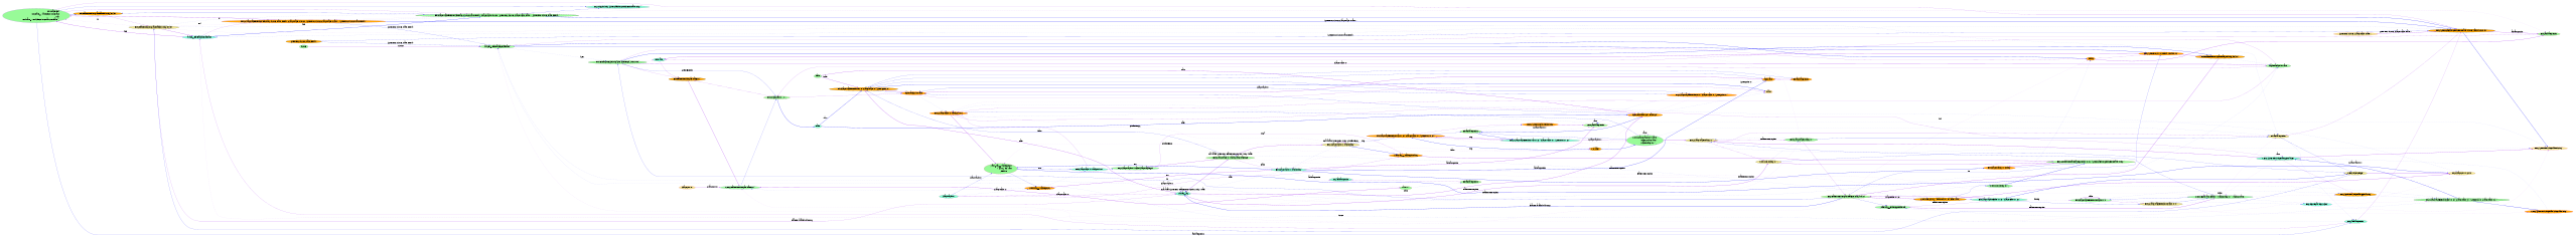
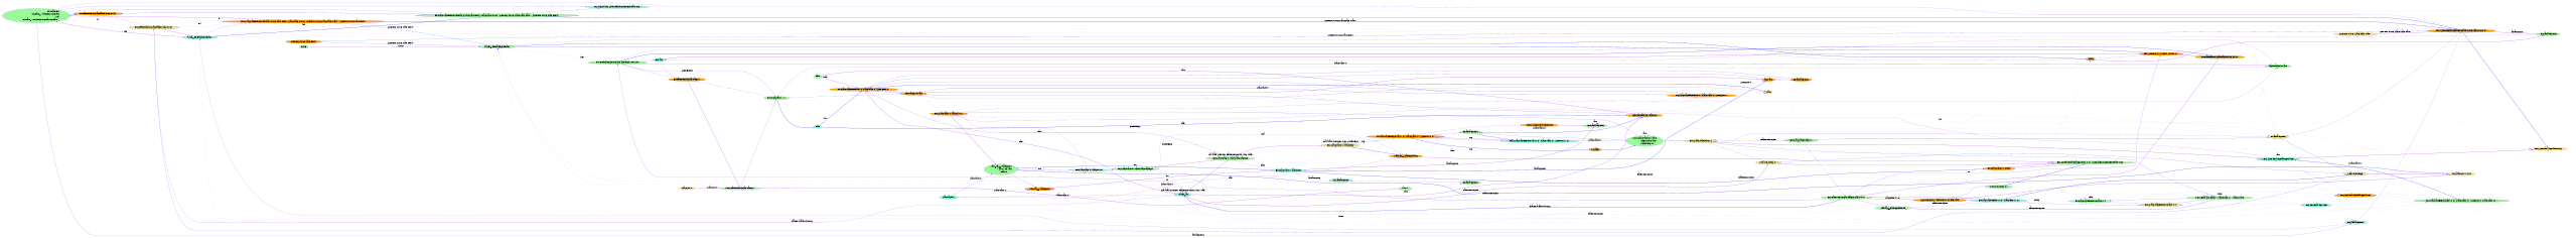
  digraph {
    rankdir=LR
    node [cluster="lambda expression" color=black file="ResultExtensions.cs" fillcolor=palegreen span="0-0" style=filled]
    edge [color=purple style=solid]
    n1 [cluster="string.Join(string, System.Collections.Generic.IEnumerable<string>)" color=deeppink fillcolor=aquamarine label="Entry string.Join(string, System.Collections.Generic.IEnumerable<string>)"]
    n2 [cluster="CSharpx.MaybeExtensions.FromJust<T>(CSharpx.Maybe<T>, System.Exception)" color=deeppink fillcolor=aquamarine label="return value;" span="165-165"]
    n3 [cluster="ReadText.Demo.Program.MakeError()" fillcolor=orange label="Exit ReadText.Demo.Program.MakeError()" span="74-74"]
    n4 [cluster="ReadText.Demo.Program.MakeError()" color=purple community=0 label="0: Entry ReadText.Demo.Program.MakeError()" span="74-74"]
    n5 [cluster="ReadText.Demo.Program.ReadBytes(string, bool, int)" label="return Encoding.UTF8.GetString(bytes, bytes.Length - count, count);" span="71-71"]
    n6 [cluster="CSharpx.Nothing<T>.Nothing()" color=deeppink fillcolor=orange label="Exit CSharpx.Nothing<T>.Nothing()" span="48-48"]
    n7 [cluster="CommandLine.Parser.ParseArguments<T1, T2>(System.Collections.Generic.IEnumerable<string>)" color=brown label="Entry CommandLine.Parser.ParseArguments<T1, T2>(System.Collections.Generic.IEnumerable<string>)" span="25-25"]
    n8 [cluster="CSharpx.MaybeExtensions.FromJust<T>(CSharpx.Maybe<T>, System.Exception)" label="maybe.MatchJust(out value)" span="163-163"]
    n9 [cluster="ReadText.Demo.Program.MakeError()" color=deeppink label="return Tuple.Create(''\0'', ''\0'');" span="76-76"]
    n10 [cluster="CSharpx.Maybe<T>.MatchJust(out T)" color=deeppink fillcolor=orange label="Entry CSharpx.Maybe<T>.MatchJust(out T)" span="34-34"]
    n11 [cluster="CSharpx.MaybeExtensions.Do<T>(CSharpx.Maybe<T>, System.Action<T>)" color=deeppink fillcolor=orange label="maybe.MatchJust(out value)" span="137-137"]
    n12 [cluster="System.ArgumentException.ArgumentException(string)" color=brown fillcolor=aquamarine label=reader span=""]
    n13 [cluster="CSharpx.Just<T>.Just(T)" color=brown fillcolor=khaki label="Entry CSharpx.Just<T>.Just(T)" span="58-58"]
    n14 [cluster="CSharpx.Maybe<T>.MatchJust(out T)" color=deeppink community=0 label="0: value = Tag == MaybeType.Just\r\n                ? ((Just<T>)this).Value\r\n                : default(T)" span="36-38"]
    n15 [color=brown fillcolor=orange label="Exit lambda expression" span="45-45"]
    n16 [cluster="CSharpx.MaybeExtensions.Do<T>(CSharpx.Maybe<T>, System.Action<T>)" color=brown fillcolor=orange label="action(value)" span="139-139"]
    n17 [cluster="CSharpx.MaybeExtensions.Do<T>(CSharpx.Maybe<T>, System.Action<T>)" fillcolor=orange label="Exit CSharpx.MaybeExtensions.Do<T>(CSharpx.Maybe<T>, System.Action<T>)" span="134-134"]
    n18 [color=brown label="Entry lambda expression" span="157-157"]
    n19 [cluster="ReadText.Demo.Program.ReadBytes(string, bool, int)" label="var bytes = File.ReadAllBytes(fileName)" span="66-66"]
    n20 [cluster="ReadText.Demo.Program.ReadBytes(string, bool, int)" color=purple fillcolor=orange label=fromTop span="67-67"]
    n21 [cluster="System.Func<T1, T2, TResult>.Invoke(T1, T2)" color=deeppink fillcolor=orange label="Entry System.Func<T1, T2, TResult>.Invoke(T1, T2)"]
    n22 [cluster="System.Text.StringBuilder.ToString()" color=deeppink fillcolor=khaki label="Entry System.Text.StringBuilder.ToString()"]
    n23 [cluster="CSharpx.MaybeExtensions.Do<T>(CSharpx.Maybe<T>, System.Action<T>)" color=deeppink fillcolor=khaki label="T value" span="136-136"]
    n24 [color=brown fillcolor=orange label="Tuple.Create(header(opts), reader(opts))" span="44-44"]
    n25 [color=brown label="Exit lambda expression" span="35-39"]
    n26 [cluster="CSharpx.MaybeExtensions.Do<T>(CSharpx.Maybe<T>, System.Action<T>)" color=deeppink fillcolor=orange label="Entry CSharpx.MaybeExtensions.Do<T>(CSharpx.Maybe<T>, System.Action<T>)" span="134-134"]
    n27 [cluster="ReadText.Demo.Program.ReadLines(string, bool, int)" fillcolor=orange label="Exit ReadText.Demo.Program.ReadLines(string, bool, int)" span="54-54"]
    n28 [cluster="ReadText.Demo.Program.ReadLines(string, bool, int)" fillcolor=khaki label="Entry ReadText.Demo.Program.ReadLines(string, bool, int)" span="54-54"]
    n29 [cluster="ReadText.Demo.Program.ReadLines(string, bool, int)" color=purple fillcolor=aquamarine label="var lines = File.ReadAllLines(fileName)" span="56-56"]
    n30 [cluster="CSharpx.MaybeExtensions.SelectMany<TSource, TValue, TResult>(CSharpx.Maybe<TSource>, System.Func<TSource, CSharpx.Maybe<TValue>>, System.Func<TSource, TValue, TResult>)" color=purple fillcolor=orange label="Entry CSharpx.MaybeExtensions.SelectMany<TSource, TValue, TResult>(CSharpx.Maybe<TSource>, System.Func<TSource, CSharpx.Maybe<TValue>>, System.Func<TSource, TValue, TResult>)" span="149-149"]
    n31 [cluster="CSharpx.MaybeExtensions.SelectMany<TSource, TValue, TResult>(CSharpx.Maybe<TSource>, System.Func<TSource, CSharpx.Maybe<TValue>>, System.Func<TSource, TValue, TResult>)" color=purple label="return maybe.Bind(\r\n                sourceValue => valueSelector(sourceValue)\r\n                    .Map(\r\n                        resultValue => resultSelector(sourceValue, resultValue)));" span="154-157"]
    n32 [cluster="CSharpx.MaybeExtensions.SelectMany<TSource, TValue, TResult>(CSharpx.Maybe<TSource>, System.Func<TSource, CSharpx.Maybe<TValue>>, System.Func<TSource, TValue, TResult>)" label="Exit CSharpx.MaybeExtensions.SelectMany<TSource, TValue, TResult>(CSharpx.Maybe<TSource>, System.Func<TSource, CSharpx.Maybe<TValue>>, System.Func<TSource, TValue, TResult>)" span="149-149"]
    n33 [fillcolor=khaki label="Exit lambda expression" span="14-20"]
    n34 [cluster="CSharpx.Maybe<T>.Maybe(CSharpx.MaybeType)" community=0 fillcolor=aquamarine label="0: this.tag = tag" span="21-21"]
    n35 [fillcolor=aquamarine label="Entry lambda expression" span="155-157"]
    n36 [cluster="System.Collections.Generic.IEnumerable<TSource>.Take<TSource>(int)" fillcolor=orange label="Entry System.Collections.Generic.IEnumerable<TSource>.Take<TSource>(int)"]
    n37 [fillcolor=aquamarine label="Entry lambda expression" span="46-46"]
    n38 [color=brown label="MakeError()" span="46-46"]
    n39 [color=brown label="Exit lambda expression" span="46-46"]
    n40 [cluster="System.Console.WriteLine(string)" color=deeppink community=0 fillcolor=orange label="0: Entry System.Console.WriteLine(string)"]
    n41 [color=deeppink community=0 label="0: Entry lambda expression" span="44-44"]
    n42 [cluster="CSharpx.MaybeExtensions.Map<T1, T2>(CSharpx.Maybe<T1>, System.Func<T1, T2>)" color=deeppink fillcolor=aquamarine label="Entry CSharpx.MaybeExtensions.Map<T1, T2>(CSharpx.Maybe<T1>, System.Func<T1, T2>)" span="118-118"]
    n43 [cluster="CSharpx.MaybeExtensions.Map<T1, T2>(CSharpx.Maybe<T1>, System.Func<T1, T2>)" community=0 fillcolor=orange label="0: T1 value1" span="120-120"]
    n44 [cluster="CSharpx.MaybeExtensions.Map<T1, T2>(CSharpx.Maybe<T1>, System.Func<T1, T2>)" color=purple fillcolor=orange label="Exit CSharpx.MaybeExtensions.Map<T1, T2>(CSharpx.Maybe<T1>, System.Func<T1, T2>)" span="118-118"]
    n45 [cluster="CSharpx.MaybeExtensions.Map<T1, T2>(CSharpx.Maybe<T1>, System.Func<T1, T2>)" color=purple community=0 label="0: return maybe.MatchJust(out value1)\r\n                ? Maybe.Just(func(value1))\r\n                : Maybe.Nothing<T2>();" span="121-123"]
    n46 [cluster="ReadText.Demo.Program.ReadBytes(string, bool, int)" fillcolor=orange label="Exit ReadText.Demo.Program.ReadBytes(string, bool, int)" span="64-64"]
    n47 [cluster="ReadText.Demo.Program.ReadBytes(string, bool, int)" color=brown label="Entry ReadText.Demo.Program.ReadBytes(string, bool, int)" span="64-64"]
    n48 [cluster="CSharpx.Maybe.OfEither<T1, T2>(CSharpx.Either<T1, T2>)" community=0 fillcolor=orange label="0: return new Just<T1>(((Either1Of2<T1, T2>)either).Value);" span="93-93"]
    n49 [cluster="CSharpx.Maybe.OfEither<T1, T2>(CSharpx.Either<T1, T2>)" color=purple community=0 label="0: either.Tag == Either2Type.Either1Of2" span="91-91"]
    n50 [cluster="object.GetType()" community=0 fillcolor=khaki label="0: Entry object.GetType()"]
    n51 [cluster="CSharpx.Maybe.Nothing<T>()" fillcolor=khaki label="Entry CSharpx.Maybe.Nothing<T>()" span="75-75"]
    n52 [cluster="CSharpx.Maybe.Nothing<T>()" community=0 fillcolor=khaki label="0: return new Nothing<T>();" span="77-77"]
    n53 [cluster="CSharpx.Maybe.Nothing<T>()" community=0 label="0: Exit CSharpx.Maybe.Nothing<T>()" span="75-75"]
    n54 [cluster="CSharpx.Maybe<T>.Maybe(CSharpx.MaybeType)" color=brown community=0 label="0: Exit CSharpx.Maybe<T>.Maybe(CSharpx.MaybeType)" span="19-19"]
    n55 [cluster="CSharpx.Maybe<T>.MatchNothing()" color=deeppink fillcolor=aquamarine label="Exit CSharpx.Maybe<T>.MatchNothing()" span="29-29"]
    n56 [cluster="CSharpx.Maybe.OfEither<T1, T2>(CSharpx.Either<T1, T2>)" color=brown fillcolor=aquamarine label="Exit CSharpx.Maybe.OfEither<T1, T2>(CSharpx.Either<T1, T2>)" span="89-89"]
    n57 [cluster="CSharpx.Maybe.OfEither<T1, T2>(CSharpx.Either<T1, T2>)" color=purple community=0 label="0: return new Nothing<T1>();" span="95-95"]
    n58 [cluster="CSharpx.MaybeExtensions.ToMaybe<T>(T)" fillcolor=khaki label="Entry CSharpx.MaybeExtensions.ToMaybe<T>(T)" span="105-105"]
    n59 [cluster="CSharpx.MaybeExtensions.ToMaybe<T>(T)" color=purple label="Exit CSharpx.MaybeExtensions.ToMaybe<T>(T)" span="105-105"]
    n60 [cluster="CSharpx.MaybeExtensions.Bind<T1, T2>(CSharpx.Maybe<T1>, System.Func<T1, CSharpx.Maybe<T2>>)" label="Entry CSharpx.MaybeExtensions.Bind<T1, T2>(CSharpx.Maybe<T1>, System.Func<T1, CSharpx.Maybe<T2>>)" span="110-110"]
    n61 [cluster="CSharpx.MaybeExtensions.ToMaybe<T>(T)" color=purple community=0 label="0: return Equals(value, default(T)) ? Maybe.Nothing<T>() : Maybe.Just(value);" span="107-107"]
-   n62 [cluster="System.Text.StringBuilder.StringBuilder(string)" color=deeppink community=0 fillcolor=orange label="0: Entry System.Text.StringBuilder.StringBuilder(string)"]
    n63 [cluster="object.Equals(object, object)" color=purple fillcolor=aquamarine label="Entry object.Equals(object, object)"]
    n64 [cluster="System.Text.StringBuilder.Append(string)" fillcolor=orange label="Entry System.Text.StringBuilder.Append(string)"]
    n65 [cluster="System.Text.StringBuilder.Append(object)" community=0 fillcolor=aquamarine label="0: Entry System.Text.StringBuilder.Append(object)"]
    n66 [cluster="CSharpx.Maybe<T>.Maybe(CSharpx.MaybeType)" color=purple label="Entry CSharpx.Maybe<T>.Maybe(CSharpx.MaybeType)" span="19-19"]
    n67 [cluster="CSharpx.Maybe<T>.MatchNothing()" color=brown community=0 fillcolor=orange label="0: return Tag == MaybeType.Nothing;" span="31-31"]
    n68 [cluster="CSharpx.Maybe<T>.MatchNothing()" fillcolor=khaki label="Entry CSharpx.Maybe<T>.MatchNothing()" span="29-29"]
    n69 [cluster="CSharpx.Maybe<T>.MatchJust(out T)" color=purple community=0 fillcolor=orange label="0: return Tag == MaybeType.Just;" span="39-39"]
    n70 [cluster="CSharpx.Maybe<T>.MatchJust(out T)" color=deeppink fillcolor=aquamarine label="Exit CSharpx.Maybe<T>.MatchJust(out T)" span="34-34"]
    n71 [label=header cluster="" span=""]
    n72 [fillcolor=aquamarine label="CSharpx.Maybe<T>" cluster="" span=""]
    n73 [color=deeppink fillcolor=khaki label="CSharpx.Just<T>" cluster="" span=""]
    n74 [color=deeppink fillcolor=khaki label="System.Func<TSource, CSharpx.Maybe<TValue>>" cluster="" span=""]
    n75 [fillcolor=orange label="System.Func<TSource, TValue, TResult>" cluster="" span=""]
    n76 [label=TSource cluster="" span=""]
    n2 -> n3
    n3 -> n4 [style=bold]
    n3 -> n5
    n4 -> n9 [color=blue]
    n5 -> n2 [style=dotted]
    n5 -> n8 [label="CSharpx.Maybe<T>" style=bold]
    n5 -> n9 [color=blue label="System.Exception"]
    n5 -> n46 [color=blue style=bold]
    n6 -> n7 [color=blue]
    n7 -> n6 [style=bold]
    n8 -> n2
    n8 -> n9
    n8 -> n10
    n9 -> n3
    n9 -> n11
    n9 -> n12 [color=blue style=bold]
    n10 -> n13 [color=blue style=dotted]
    n10 -> n14 [style=bold]
    n11 -> n10 [color=blue style=dotted]
    n11 -> n16 [style=bold]
    n11 -> n17 [style=bold]
    n12 -> n17 [color=blue label=reader style=bold]
    n12 -> n24 [color=blue label=reader style=bold]
    n13 -> n4 [style=dotted]
    n14 -> n13 [color=blue style=bold]
    n14 -> n69 [color=blue]
    n14 -> n70 [color=blue label="out T"]
    n15 -> n16
    n16 -> n10 [style=dotted]
    n16 -> n15
    n16 -> n17 [color=blue]
    n17 -> n11 [color=blue]
    n17 -> n15 [color=blue]
    n17 -> n23 [color=blue style=bold]
    n17 -> n26 [color=blue]
    n18 -> n19
    n19 -> n5 [color=blue label=bytes style=dotted]
    n19 -> n8 [color=blue style=dotted]
    n19 -> n20 [color=blue style=bold]
    n19 -> n21 [color=blue style=bold]
    n20 -> n5
    n20 -> n18 [style=bold]
    n20 -> n21
    n21 -> n2 [style=bold]
    n21 -> n46 [style=bold]
    n23 -> n11
    n24 -> n11 [color=blue]
    n24 -> n23 [color=blue style=dotted]
    n24 -> n25 [color=blue style=bold]
    n24 -> n26 [style=dotted]
    n25 -> n40 [color=blue style=dotted]
    n25 -> n41 [label="CSharpx.Maybe<T1>" style=dotted]
    n25 -> n42 [color=blue style=bold]
    n26 -> n11 [color=blue label="CSharpx.Maybe<T>"]
    n26 -> n16 [color=blue label="System.Action<T>" style=dotted]
    n26 -> n23 [style=dotted]
    n26 -> n41 [color=blue style=dotted]
    n27 -> n28
    n28 -> n29 [style=bold]
    n28 -> n30 [label=bool style=dotted]
    n28 -> n31 [label=int style=dotted]
    n28 -> n32 [color=blue label=int style=dotted]
    n28 -> n33 [color=blue style=dotted]
    n28 -> n34 [label="Parameter variable bool fromTop"]
    n29 -> n30
    n29 -> n31 [label=lines style=bold]
    n29 -> n32 [color=blue label=lines style=bold]
    n29 -> n35
    n30 -> n19 [color=blue label="System.Func<TSource, TValue, TResult>"]
    n30 -> n31 [style=bold]
    n30 -> n32 [color=blue style=dotted]
    n30 -> n36 [color=blue label="System.Func<TSource, CSharpx.Maybe<TValue>>" style=bold]
    n31 -> n1 [color=blue]
    n31 -> n27 [color=blue style=bold]
    n31 -> n32
    n31 -> n35 [color=blue label="lambda expression"]
    n31 -> n36
    n32 -> n1 [color=blue]
    n32 -> n18 [style=dotted]
    n32 -> n27 [color=blue]
    n32 -> n30 [style=dotted]
    n32 -> n36 [color=blue style=bold]
    n33 -> n35 [color=blue style=dotted]
    n33 -> n50 [color=blue]
    n33 -> n51
    n34 -> n17 [label=reader style=bold]
    n34 -> n24 [label=reader style=bold]
    n34 -> n34 [color=blue label="Local variable System.Func<ReadText.Demo.IOptions, string> reader" style=bold]
    n34 -> n52 [label="ReadText.Demo.IOptions" style=bold]
    n34 -> n53 [label="ReadText.Demo.IOptions" style=dotted]
    n34 -> n54 [style=bold]
    n34 -> n55 [color=blue label=reader style=dotted]
    n35 -> n19 [color=blue label=TSource style=dotted]
    n35 -> n36
    n36 -> n18 [label="lambda expression" style=bold]
    n36 -> n22 [color=blue style=bold]
    n36 -> n29 [color=blue style=dotted]
    n36 -> n33
    n37 -> n38 [style=dotted]
    n38 -> n4 [style=bold]
    n38 -> n29 [style=dotted]
    n38 -> n39 [color=blue style=dotted]
    n39 -> n37
    n40 -> n41 [style=bold]
    n41 -> n10 [color=blue style=dotted]
    n41 -> n22 [color=blue style=dotted]
    n41 -> n24 [style=dotted]
    n41 -> n41 [color=blue label=value1]
    n42 -> n43 [style=dotted]
    n42 -> n44 [label=string style=bold]
    n42 -> n45 [label="CSharpx.Maybe<T1>"]
    n43 -> n44 [color=blue style=bold]
    n43 -> n45 [color=blue style=bold]
    n44 -> n25 [color=blue]
    n44 -> n40
    n44 -> n42
    n45 -> n10 [color=blue]
    n45 -> n22 [color=blue style=dotted]
    n45 -> n25 [color=blue]
    n45 -> n33 [color=blue style=dotted]
    n45 -> n44 [style=dotted]
    n45 -> n45 [label=value1 style=dotted]
    n45 -> n51 [style=bold]
    n46 -> n8 [color=blue style=dotted]
    n46 -> n47 [style=bold]
    n47 -> n5 [color=blue label=int]
    n47 -> n19 [style=dotted]
    n47 -> n20 [label=bool style=dotted]
    n47 -> n21 [color=blue label=int]
    n47 -> n34 [color=blue label="Parameter variable bool fromTop" style=bold]
    n47 -> n48 [label="CSharpx.Either<T1, T2>" style=bold]
    n47 -> n49 [color=blue]
    n48 -> n13 [style=bold]
    n48 -> n56 [color=blue]
    n48 -> n57 [color=blue]
    n49 -> n48 [style=dotted]
    n49 -> n56 [label="ReadText.Demo.IOptions"]
    n49 -> n57 [color=blue style=dotted]
    n49 -> n61 [label="ReadText.Demo.IOptions" style=bold]
    n50 -> n13 [style=bold]
    n50 -> n28 [color=blue]
    n51 -> n52
    n51 -> n53 [label="ReadText.Demo.IOptions"]
    n52 -> n7 [style=bold]
    n52 -> n50 [color=blue]
    n52 -> n53 [color=blue style=dotted]
    n53 -> n28 [style=dotted]
    n53 -> n33 [color=blue]
    n53 -> n47
    n53 -> n51 [color=blue style=dotted]
    n54 -> n17 [color=blue label=header]
    n54 -> n24 [label=header style=dotted]
-   n54 -> n48 [color=blue label="ReadText.Demo.IOptions" style=dotted]
+   n34 -> n48 [color=blue label="ReadText.Demo.IOptions" style=dotted]
    n54 -> n54 [color=blue label="Local variable System.Func<ReadText.Demo.IOptions, string> header" style=dotted]
    n54 -> n55 [label=header]
    n54 -> n56 [label="ReadText.Demo.IOptions" style=dotted]
    n54 -> n61 [label="ReadText.Demo.IOptions" style=dotted]
    n54 -> n66 [style=bold]
    n54 -> n68 [style=bold]
    n55 -> n6 [color=blue style=bold]
    n55 -> n14 [color=blue label=texts style=bold]
    n55 -> n16 [color=blue label="lambda expression" style=bold]
    n55 -> n37 [label="lambda expression" style=dotted]
    n55 -> n41 [label="lambda expression" style=bold]
    n55 -> n68 [color=blue style=dotted]
    n55 -> n69 [label=texts style=bold]
    n56 -> n47 [style=bold]
    n56 -> n50 [color=blue style=bold]
    n56 -> n58 [color=blue]
    n56 -> n59 [label=fromTop style=dotted]
    n57 -> n7 [color=blue style=bold]
    n57 -> n20 [color=blue style=dotted]
    n57 -> n60 [color=blue style=dotted]
    n58 -> n61 [color=blue]
-   n58 -> n62 [style=dotted]
    n59 -> n58
    n59 -> n59 [label=builder style=bold]
    n59 -> n63 [color=blue style=dotted]
    n59 -> n64 [color=blue style=dotted]
    n60 -> n49 [color=blue style=dotted]
-   n60 -> n62 [color=blue style=bold]
    n60 -> n65 [color=blue label="CSharpx.Maybe<T1>" style=bold]
    n61 -> n33 [style=dotted]
    n61 -> n51 [color=blue]
    n61 -> n59 [color=blue]
    n61 -> n61 [label=builder style=dotted]
    n61 -> n63 [color=blue style=dotted]
    n61 -> n64 [style=dotted]
    n61 -> n65 [style=dotted]
-   n62 -> n65 [color=blue style=dotted]
    n63 -> n22 [style=dotted]
    n63 -> n60 [style=dotted]
    n64 -> n60 [color=blue style=dotted]
    n65 -> n10
    n65 -> n22 [style=bold]
    n65 -> n51 [style=bold]
    n65 -> n64
    n65 -> n65 [label=value1]
    n66 -> n34 [style=dotted]
    n66 -> n67 [label="string[]"]
    n67 -> n7 [style=bold]
    n67 -> n55 [style=dotted]
    n68 -> n10 [label=printIfNotEmpty style=dotted]
    n68 -> n14 [label=printIfNotEmpty style=dotted]
    n68 -> n43 [label=string style=dotted]
    n68 -> n44 [color=blue label=string]
    n68 -> n67 [color=blue style=bold]
    n68 -> n68 [label="Local variable System.Action<string> printIfNotEmpty" style=bold]
    n69 -> n4 [color=blue style=dotted]
    n69 -> n70 [color=blue style=dotted]
    n70 -> n10
    n70 -> n66 [color=blue]
    n71 -> n17 [label=header style=bold]
    n71 -> n24 [label=header style=bold]
    n72 -> n14 [color=blue label="CSharpx.Maybe<T>"]
    n72 -> n34 [label="CSharpx.Maybe<T>"]
    n72 -> n67 [label="CSharpx.Maybe<T>"]
    n72 -> n69 [color=blue label="CSharpx.Maybe<T>" style=dotted]
    n73 -> n4 [label="CSharpx.Just<T>"]
    n74 -> n36 [label="System.Func<TSource, CSharpx.Maybe<TValue>>" style=bold]
    n75 -> n19 [color=blue label="System.Func<TSource, TValue, TResult>"]
    n75 -> n36 [color=blue label="System.Func<TSource, TValue, TResult>"]
    n76 -> n19 [label=TSource]
  }
